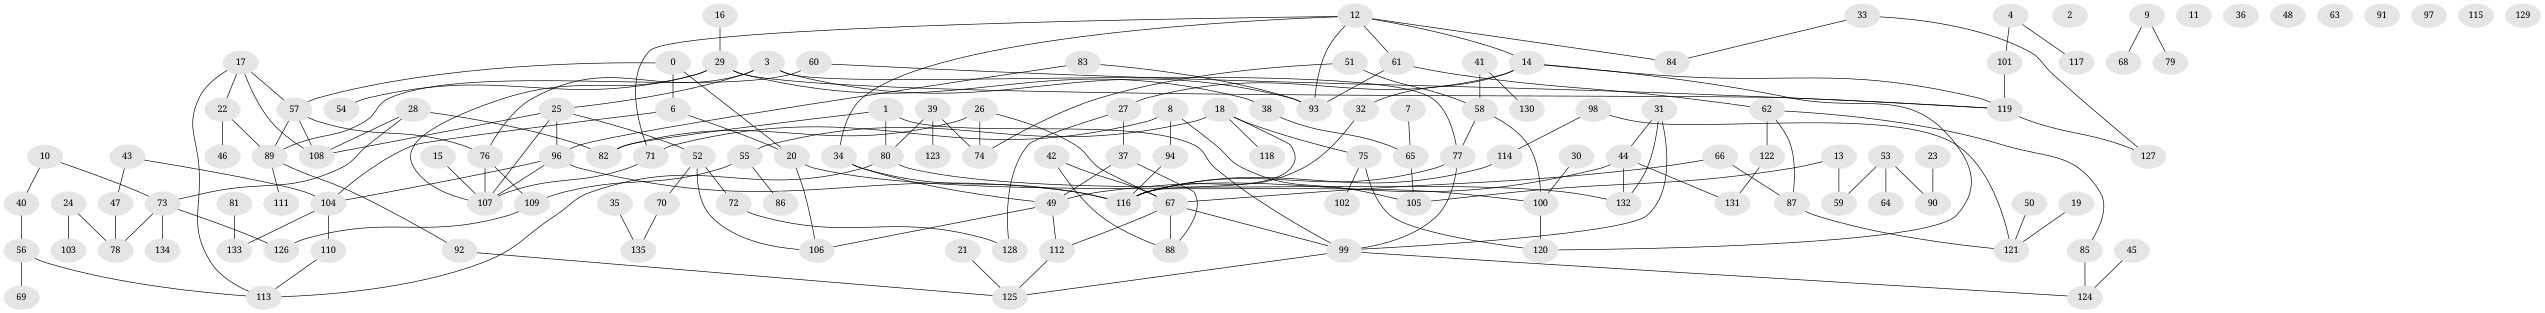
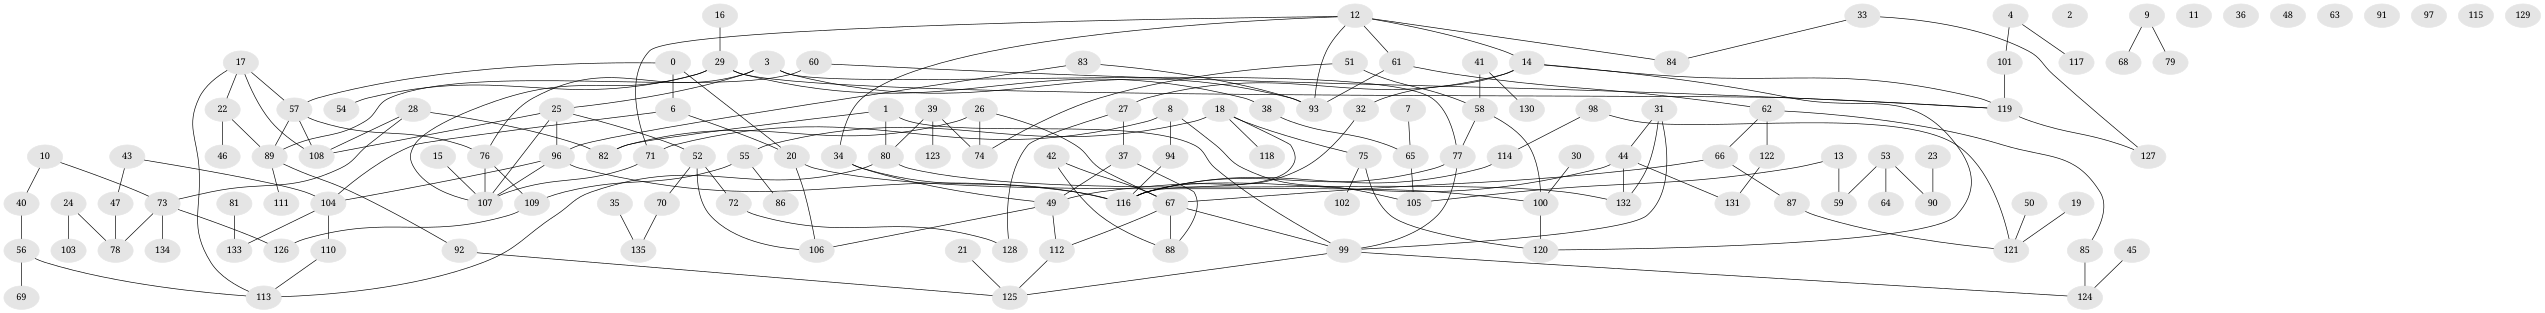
  graph {
    fontname="Noto Serif"
    node [color=gray90 fontname="Noto Serif" style=filled]
    edge [fontname="Noto Serif"]
    1
    80
    82
    99
    113
    132
    125
    124
    2
    3
    25
    76
    77
    93
    107
    108
    52
    96
    109
    116
    4
    101
    117
    119
    n25 [label=0]
    6
    20
    57
    104
    100
    106
    89
    133
    110
    7
    65
    105
    8
    71
    94
    9
    68
    79
    10
    40
    73
    56
    78
    126
    134
    11
    12
    14
    34
    61
    84
    27
    32
    120
    49
    62
    13
    59
    37
    128
    127
    15
    16
    29
    38
    54
    17
    22
    46
    18
    55
    75
    118
    86
    102
    19
    121
    21
    92
    111
    23
    90
    24
    103
    70
    72
    26
    67
    74
    88
    112
    28
    30
    31
    44
    131
    33
    35
    135
    36
    39
    123
    69
    41
    58
    130
    42
    43
    47
    45
    48
    50
    51
    53
    64
    60
    85
    87
    122
    63
    66
    81
    83
    91
    97
    98
    114
    115
    129
    1 -- 80
    1 -- 82
    1 -- 99
    80 -- 113
    80 -- 132
    99 -- 125
    99 -- 124
    3 -- 25
    3 -- 76
    3 -- 77
    3 -- 93
    25 -- 107
    25 -- 108
    25 -- 52
    25 -- 96
    76 -- 107
    76 -- 109
    77 -- 99
    77 -- 116
    52 -- 106
    52 -- 70
    52 -- 72
    96 -- 107
    96 -- 116
    96 -- 104
    109 -- 126
    4 -- 101
    4 -- 117
    101 -- 119
    119 -- 127
    n25 -- 6
    n25 -- 20
    n25 -- 57
    6 -- 20
    6 -- 104
    20 -- 100
    20 -- 106
    57 -- 76
    57 -- 108
    57 -- 89
    104 -- 133
    104 -- 110
    100 -- 120
    89 -- 92
    89 -- 111
    110 -- 113
    7 -- 65
    65 -- 105
    8 -- 105
    8 -- 71
    8 -- 94
    71 -- 107
    94 -- 116
    9 -- 68
    9 -- 79
    10 -- 40
    10 -- 73
    40 -- 56
    73 -- 78
    73 -- 126
    73 -- 134
    56 -- 113
    56 -- 69
    12 -- 93
    12 -- 71
    12 -- 14
    12 -- 34
    12 -- 61
    12 -- 84
    14 -- 119
    14 -- 27
    14 -- 32
    14 -- 120
    34 -- 116
    34 -- 49
    61 -- 93
    61 -- 62
    27 -- 37
    27 -- 128
    32 -- 116
    49 -- 106
    49 -- 112
    62 -- 85
-   62 -- 87
+   62 -- 66
    62 -- 122
    13 -- 105
    13 -- 59
    37 -- 49
    37 -- 88
    15 -- 107
    16 -- 29
    29 -- 107
    29 -- 119
    29 -- 38
    29 -- 54
    38 -- 65
    17 -- 113
    17 -- 108
    17 -- 57
    17 -- 22
    22 -- 89
    22 -- 46
    18 -- 116
    18 -- 55
    18 -- 75
    18 -- 118
    55 -- 109
    55 -- 86
    75 -- 120
    75 -- 102
    19 -- 121
    21 -- 125
    92 -- 125
    23 -- 90
    24 -- 78
    24 -- 103
    70 -- 135
    72 -- 128
    26 -- 82
    26 -- 67
    26 -- 74
    67 -- 99
    67 -- 88
    67 -- 112
    112 -- 125
    28 -- 82
    28 -- 108
    28 -- 73
    30 -- 100
    31 -- 99
    31 -- 132
    31 -- 44
    44 -- 132
    44 -- 49
    44 -- 131
    33 -- 84
    33 -- 127
    35 -- 135
    39 -- 80
    39 -- 74
    39 -- 123
    41 -- 58
    41 -- 130
    58 -- 77
    58 -- 100
    42 -- 67
    42 -- 88
    43 -- 104
    43 -- 47
    47 -- 78
    45 -- 124
    50 -- 121
    51 -- 74
    51 -- 58
    53 -- 59
    53 -- 90
    53 -- 64
    60 -- 119
    60 -- 89
    85 -- 124
    87 -- 121
    122 -- 131
    66 -- 67
    66 -- 87
    81 -- 133
    83 -- 93
    83 -- 96
    98 -- 121
    98 -- 114
    114 -- 116
  }
